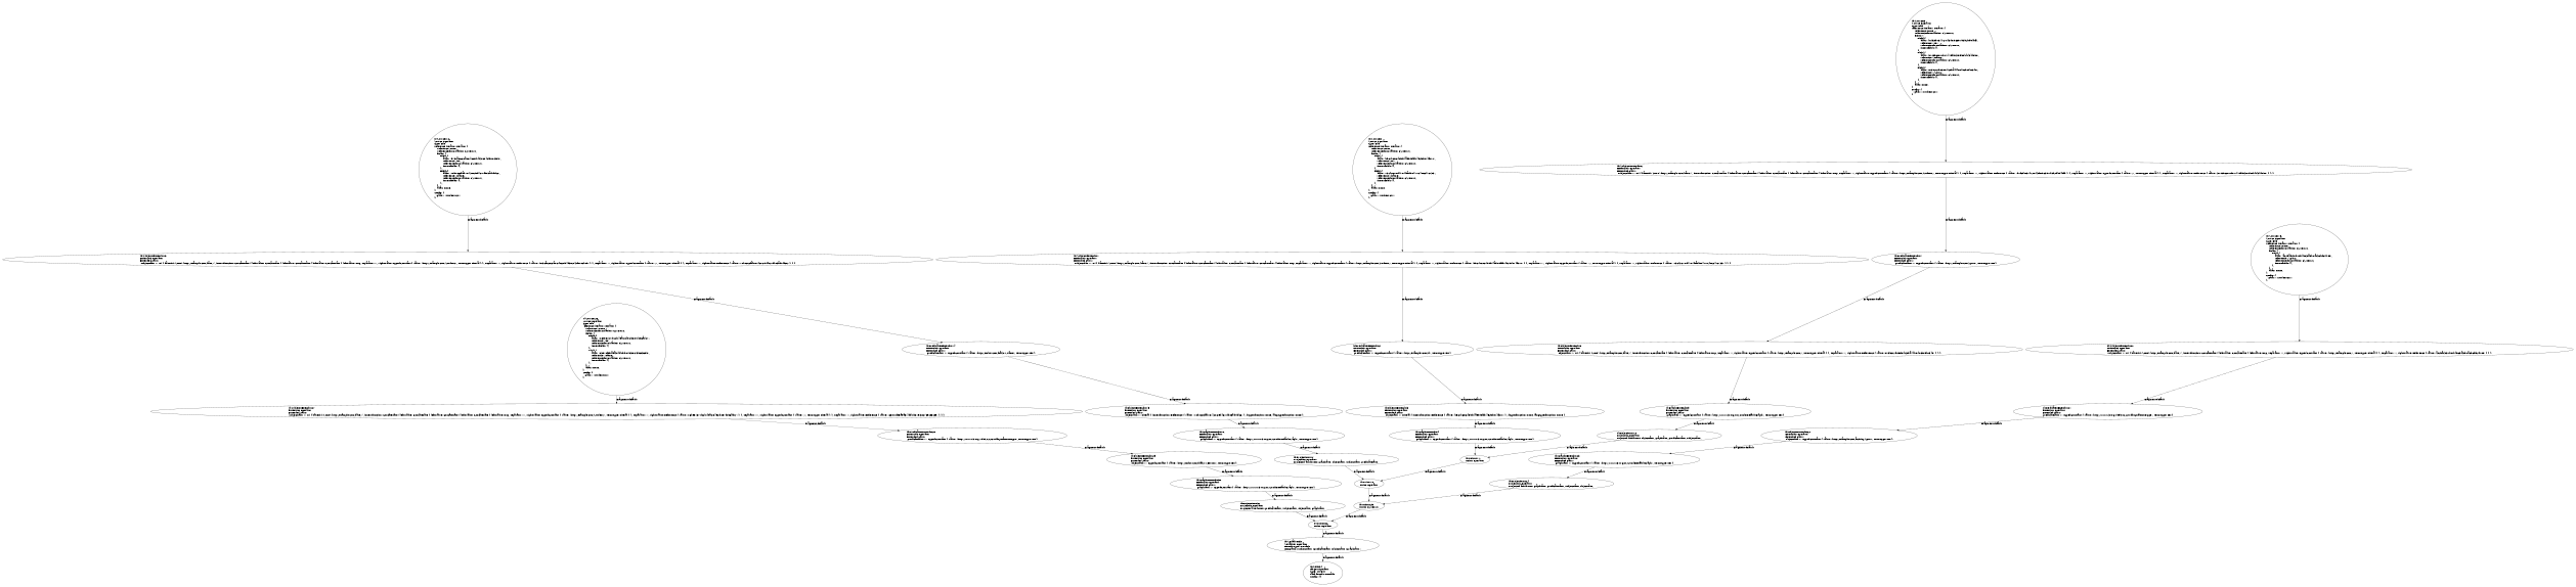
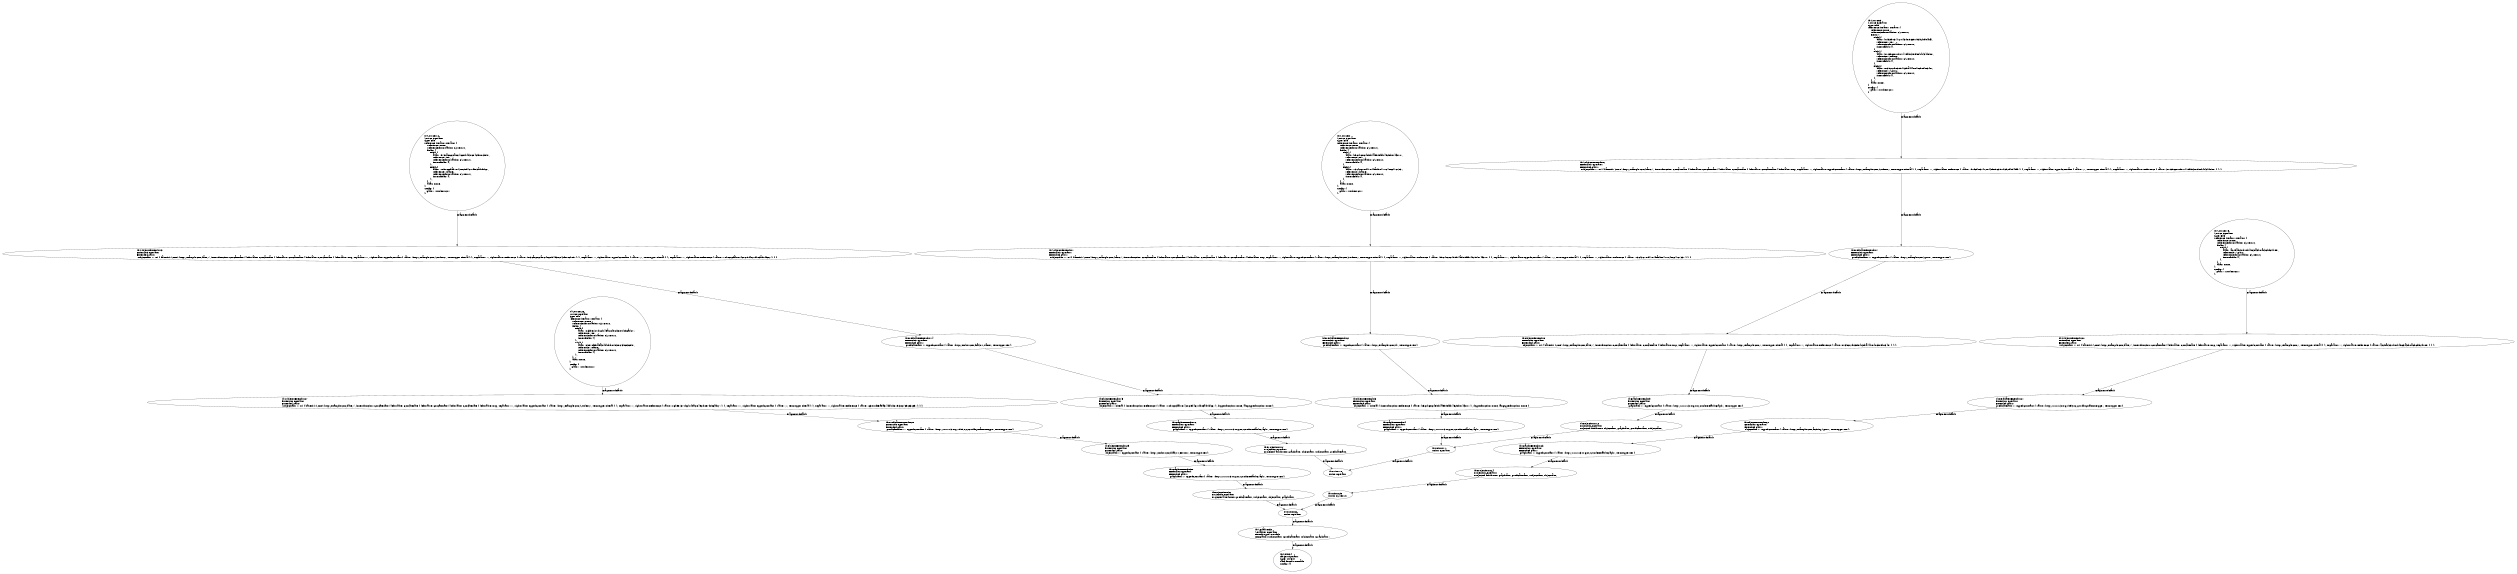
  digraph {
    n1 [label="id:Source_0 \lSource Operator\ltype: File \lreference iterator: Iterator {\l    reference: None,\l    reference_formulation: CSVRows,\l    fields: [\l        Field {\l            alias: \"b561b6e6-4e9d-4a99-9fdb-4525de14f310\",\l            reference: \"ID\",\l            reference_formulation: CSVRows,\l            inner_fields: [],\l        },\l        Field {\l            alias: \"13c4261e-d410-45ad-9e41-7c486647c733\",\l            reference: \"Name\",\l            reference_formulation: CSVRows,\l            inner_fields: [],\l        },\l    ],\l    alias: None,\l} \lconfig: {\l  \"path\": \"student.csv\"\l}\l             "]
    n2 [label="id:Subject_Extend__1 \lExtension Operator\lExtended pairs: \l subject_attr -> Iri { base_iri: Some(\"http://example.com/base/\"), inner_function: Concatenate { left_value: Concatenate { left_value: Concatenate { left_value: Concatenate { left_value: Nop, separator: \"\", right_value: TypedConstant { value: \"http://example.com/Student/\", term_type: Literal } }, separator: \"\", right_value: Reference { value: \"b561b6e6-4e9d-4a99-9fdb-4525de14f310\" } }, separator: \"\", right_value: TypedConstant { value: \"/\", term_type: Literal } }, separator: \"\", right_value: Reference { value: \"13c4261e-d410-45ad-9e41-7c486647c733\" } } }"]
    n3 [label="id:Predicate_Extend__2 \lExtension Operator\lExtended pairs: \l predicate_attr -> TypedConstant { value: \"http://example.com/id\", term_type: IRI }"]
    n4 [label="id:Object_Extend__3 \lExtension Operator\lExtended pairs: \l object_attr -> Literal { inner_function: Reference { value: \"b561b6e6-4e9d-4a99-9fdb-4525de14f310\" }, dtype_function: None, langtype_function: None }"]
    n5 [label="id:Graph_Extend__4 \lExtension Operator\lExtended pairs: \l graph_attr -> TypedConstant { value: \"http://www.w3.org/ns/r2rml#DefaultGraph\", term_type: IRI }"]
    n6 [label="id:Union_11 \lUnion Operator\l"]
    n7 [label="id:Union_18 \lUnion Operator\l"]
    n8 [label="id:Source_5 \lSource Operator\ltype: File \lreference iterator: Iterator {\l    reference: None,\l    reference_formulation: CSVRows,\l    fields: [\l        Field {\l            alias: \"b1f69b03-4120-43de-9639-7b3b2bb94bff\",\l            reference: \"ID\",\l            reference_formulation: CSVRows,\l            inner_fields: [],\l        },\l        Field {\l            alias: \"31035c28-0d07-419f-bd2e-958b4d34d890\",\l            reference: \"Name\",\l            reference_formulation: CSVRows,\l            inner_fields: [],\l        },\l        Field {\l            alias: \"e1352c1f-03e5-4c3d-a44b-848cb85b034e\",\l            reference: \"Sport\",\l            reference_formulation: CSVRows,\l            inner_fields: [],\l        },\l    ],\l    alias: None,\l} \lconfig: {\l  \"path\": \"student.csv\"\l}\l             "]
    n9 [label="id:Subject_Extend__6 \lExtension Operator\lExtended pairs: \l subject_attr -> Iri { base_iri: Some(\"http://example.com/base/\"), inner_function: Concatenate { left_value: Concatenate { left_value: Concatenate { left_value: Concatenate { left_value: Nop, separator: \"\", right_value: TypedConstant { value: \"http://example.com/Student/\", term_type: Literal } }, separator: \"\", right_value: Reference { value: \"b1f69b03-4120-43de-9639-7b3b2bb94bff\" } }, separator: \"\", right_value: TypedConstant { value: \"/\", term_type: Literal } }, separator: \"\", right_value: Reference { value: \"31035c28-0d07-419f-bd2e-958b4d34d890\" } } }"]
    n10 [label="id:Predicate_Extend__7 \lExtension Operator\lExtended pairs: \l predicate_attr -> TypedConstant { value: \"http://example.com/Sport\", term_type: IRI }"]
    n11 [label="id:Object_Extend__8 \lExtension Operator\lExtended pairs: \l object_attr -> Iri { base_iri: Some(\"http://example.com/base/\"), inner_function: Concatenate { left_value: Concatenate { left_value: Nop, separator: \"\", right_value: TypedConstant { value: \"http://example.com/\", term_type: Literal } }, separator: \"\", right_value: Reference { value: \"e1352c1f-03e5-4c3d-a44b-848cb85b034e\" } } }"]
    n12 [label="id:Graph_Extend__9 \lExtension Operator\lExtended pairs: \l graph_attr -> TypedConstant { value: \"http://www.w3.org/ns/r2rml#DefaultGraph\", term_type: IRI }"]
    n13 [label="id:Projection__10 \lProjection Operator\lProjected attributes: object_attr, graph_attr, predicate_attr, subject_attr, "]
    n14 [label="id:Union_25 \lUnion CSVRows\l"]
    n15 [label="id:Source_12 \lSource Operator\ltype: File \lreference iterator: Iterator {\l    reference: None,\l    reference_formulation: CSVRows,\l    fields: [\l        Field {\l            alias: \"913ca666-2a86-46ce-b4d3-6842fe00cb89\",\l            reference: \"ID\",\l            reference_formulation: CSVRows,\l            inner_fields: [],\l        },\l        Field {\l            alias: \"18b0cccf-ab18-4206-9d46-1db83ad7fdc6\",\l            reference: \"Name\",\l            reference_formulation: CSVRows,\l            inner_fields: [],\l        },\l    ],\l    alias: None,\l} \lconfig: {\l  \"path\": \"student.csv\"\l}\l             "]
    n16 [label="id:Subject_Extend__13 \lExtension Operator\lExtended pairs: \l subject_attr -> Iri { base_iri: Some(\"http://example.com/base/\"), inner_function: Concatenate { left_value: Concatenate { left_value: Concatenate { left_value: Concatenate { left_value: Nop, separator: \"\", right_value: TypedConstant { value: \"http://example.com/Student/\", term_type: Literal } }, separator: \"\", right_value: Reference { value: \"913ca666-2a86-46ce-b4d3-6842fe00cb89\" } }, separator: \"\", right_value: TypedConstant { value: \"/\", term_type: Literal } }, separator: \"\", right_value: Reference { value: \"18b0cccf-ab18-4206-9d46-1db83ad7fdc6\" } } }"]
    n17 [label="id:Predicate_Extend__14 \lExtension Operator\lExtended pairs: \l predicate_attr -> TypedConstant { value: \"http://xmlns.com/foaf/0.1/name\", term_type: IRI }"]
    n18 [label="id:Object_Extend__15 \lExtension Operator\lExtended pairs: \l object_attr -> Literal { inner_function: Reference { value: \"18b0cccf-ab18-4206-9d46-1db83ad7fdc6\" }, dtype_function: None, langtype_function: None }"]
    n19 [label="id:Graph_Extend__16 \lExtension Operator\lExtended pairs: \l graph_attr -> TypedConstant { value: \"http://www.w3.org/ns/r2rml#DefaultGraph\", term_type: IRI }"]
    n20 [label="id:Projection__17 \lProjection Operator\lProjected attributes: graph_attr, object_attr, subject_attr, predicate_attr, "]
    n21 [label="id:Union_32 \lUnion Operator\l"]
    n22 [label="id:Source_19 \lSource Operator\ltype: File \lreference iterator: Iterator {\l    reference: None,\l    reference_formulation: CSVRows,\l    fields: [\l        Field {\l            alias: \"a229ad23-d1ed-4963-a3b0-acb6bf67f1ee\",\l            reference: \"Sport\",\l            reference_formulation: CSVRows,\l            inner_fields: [],\l        },\l    ],\l    alias: None,\l} \lconfig: {\l  \"path\": \"student.csv\"\l}\l             "]
    n23 [label="id:Subject_Extend__20 \lExtension Operator\lExtended pairs: \l subject_attr -> Iri { base_iri: Some(\"http://example.com/base/\"), inner_function: Concatenate { left_value: Concatenate { left_value: Nop, separator: \"\", right_value: TypedConstant { value: \"http://example.com/\", term_type: Literal } }, separator: \"\", right_value: Reference { value: \"a229ad23-d1ed-4963-a3b0-acb6bf67f1ee\" } } }"]
    n24 [label="id:Predicate_Extend__21 \lExtension Operator\lExtended pairs: \l predicate_attr -> TypedConstant { value: \"http://www.w3.org/1999/02/22-rdf-syntax-ns#type\", term_type: IRI }"]
    n25 [label="id:Object_Extend__22 \lExtension Operator\lExtended pairs: \l object_attr -> TypedConstant { value: \"http://example.com/activity/Sport\", term_type: IRI }"]
    n26 [label="id:Graph_Extend__23 \lExtension Operator\lExtended pairs: \l graph_attr -> TypedConstant { value: \"http://www.w3.org/ns/r2rml#DefaultGraph\", term_type: IRI }"]
    n27 [label="id:Projection__24 \lProjection Operator\lProjected attributes: graph_attr, predicate_attr, subject_attr, object_attr, "]
    n28 [label="id:Serialize_33 \lSerializer Operator\lFormat type: NQuads\lTemplate: ?subject_attr ?predicate_attr ?object_attr ?graph_attr ."]
    n29 [label="id:Source_26 \lSource Operator\ltype: File \lreference iterator: Iterator {\l    reference: None,\l    reference_formulation: CSVRows,\l    fields: [\l        Field {\l            alias: \"06b9e137-dc2b-49ac-849c-b8e7d056adc7\",\l            reference: \"ID\",\l            reference_formulation: CSVRows,\l            inner_fields: [],\l        },\l        Field {\l            alias: \"63e10fe5-a9a3-4dbb-b819-38c739ce3ce9\",\l            reference: \"Name\",\l            reference_formulation: CSVRows,\l            inner_fields: [],\l        },\l    ],\l    alias: None,\l} \lconfig: {\l  \"path\": \"student.csv\"\l}\l             "]
    n30 [label="id:Subject_Extend__27 \lExtension Operator\lExtended pairs: \l subject_attr -> Iri { base_iri: Some(\"http://example.com/base/\"), inner_function: Concatenate { left_value: Concatenate { left_value: Concatenate { left_value: Concatenate { left_value: Nop, separator: \"\", right_value: TypedConstant { value: \"http://example.com/Student/\", term_type: Literal } }, separator: \"\", right_value: Reference { value: \"06b9e137-dc2b-49ac-849c-b8e7d056adc7\" } }, separator: \"\", right_value: TypedConstant { value: \"/\", term_type: Literal } }, separator: \"\", right_value: Reference { value: \"63e10fe5-a9a3-4dbb-b819-38c739ce3ce9\" } } }"]
    n31 [label="id:Predicate_Extend__28 \lExtension Operator\lExtended pairs: \l predicate_attr -> TypedConstant { value: \"http://www.w3.org/1999/02/22-rdf-syntax-ns#type\", term_type: IRI }"]
    n32 [label="id:Object_Extend__29 \lExtension Operator\lExtended pairs: \l object_attr -> TypedConstant { value: \"http://xmlns.com/foaf/0.1/Person\", term_type: IRI }"]
    n33 [label="id:Graph_Extend__30 \lExtension Operator\lExtended pairs: \l graph_attr -> TypedConstant { value: \"http://www.w3.org/ns/r2rml#DefaultGraph\", term_type: IRI }"]
    n34 [label="id:Projection__31 \lProjection Operator\lProjected attributes: predicate_attr, subject_attr, object_attr, graph_attr, "]
    n35 [label="id:Sink_34 \lTarget Operator\ltype: StdOut \ldata format: NQuads \lconfig: {}\l             "]
    n1 -> n2 [label="Fragment:default"]
    n2 -> n3 [label="Fragment:default"]
    n3 -> n4 [label="Fragment:default"]
    n4 -> n5 [label="Fragment:default"]
    n5 -> n6 [label="Fragment:default"]
    n6 -> n7 [label="Fragment:default"]
-   n7 -> n14 [label="Fragment:default"]
    n8 -> n9 [label="Fragment:default"]
    n9 -> n10 [label="Fragment:default"]
    n10 -> n11 [label="Fragment:default"]
    n11 -> n12 [label="Fragment:default"]
    n12 -> n13 [label="Fragment:default"]
    n13 -> n6 [label="Fragment:default"]
    n14 -> n21 [label="Fragment:default"]
    n15 -> n16 [label="Fragment:default"]
    n16 -> n17 [label="Fragment:default"]
    n17 -> n18 [label="Fragment:default"]
    n18 -> n19 [label="Fragment:default"]
    n19 -> n20 [label="Fragment:default"]
    n20 -> n7 [label="Fragment:default"]
    n21 -> n28 [label="Fragment:default"]
    n22 -> n23 [label="Fragment:default"]
    n23 -> n24 [label="Fragment:default"]
    n24 -> n25 [label="Fragment:default"]
    n25 -> n26 [label="Fragment:default"]
    n26 -> n27 [label="Fragment:default"]
    n27 -> n14 [label="Fragment:default"]
    n28 -> n35 [label="Fragment:default"]
    n29 -> n30 [label="Fragment:default"]
    n30 -> n31 [label="Fragment:default"]
    n31 -> n32 [label="Fragment:default"]
    n32 -> n33 [label="Fragment:default"]
    n33 -> n34 [label="Fragment:default"]
    n34 -> n21 [label="Fragment:default"]
  }
